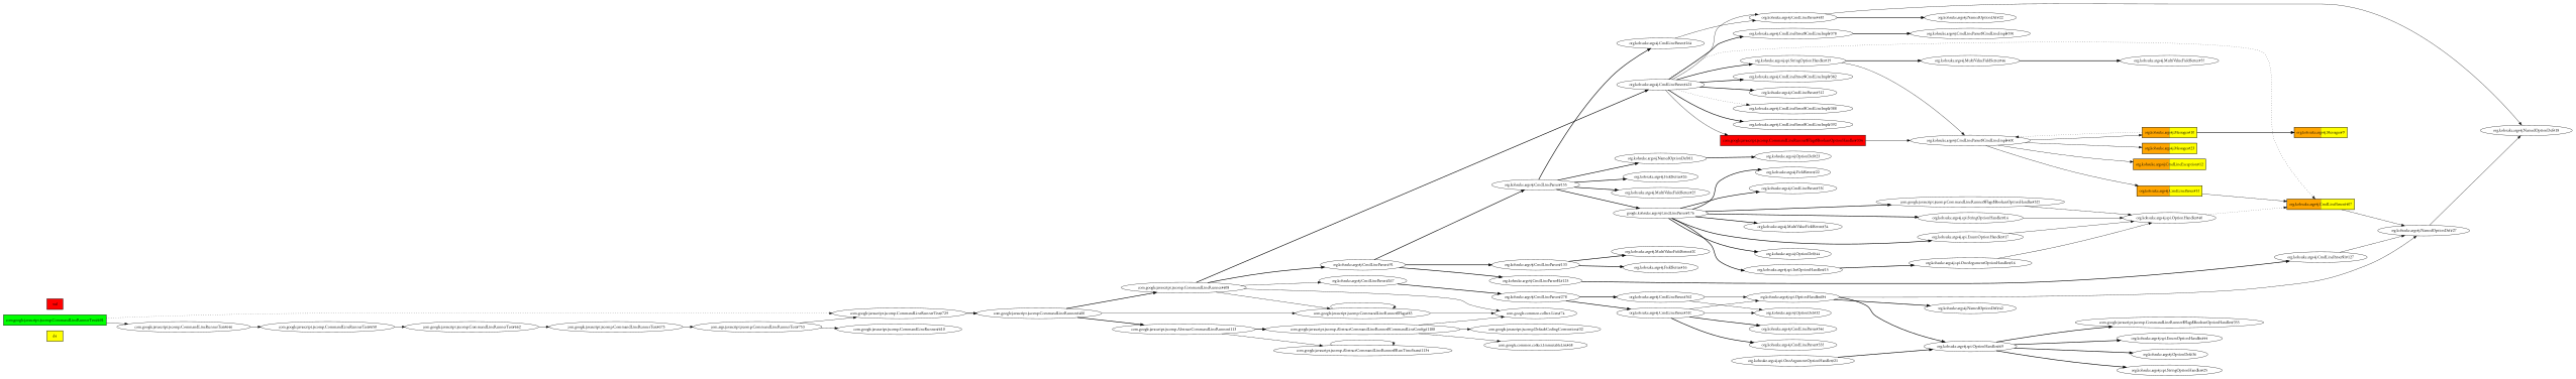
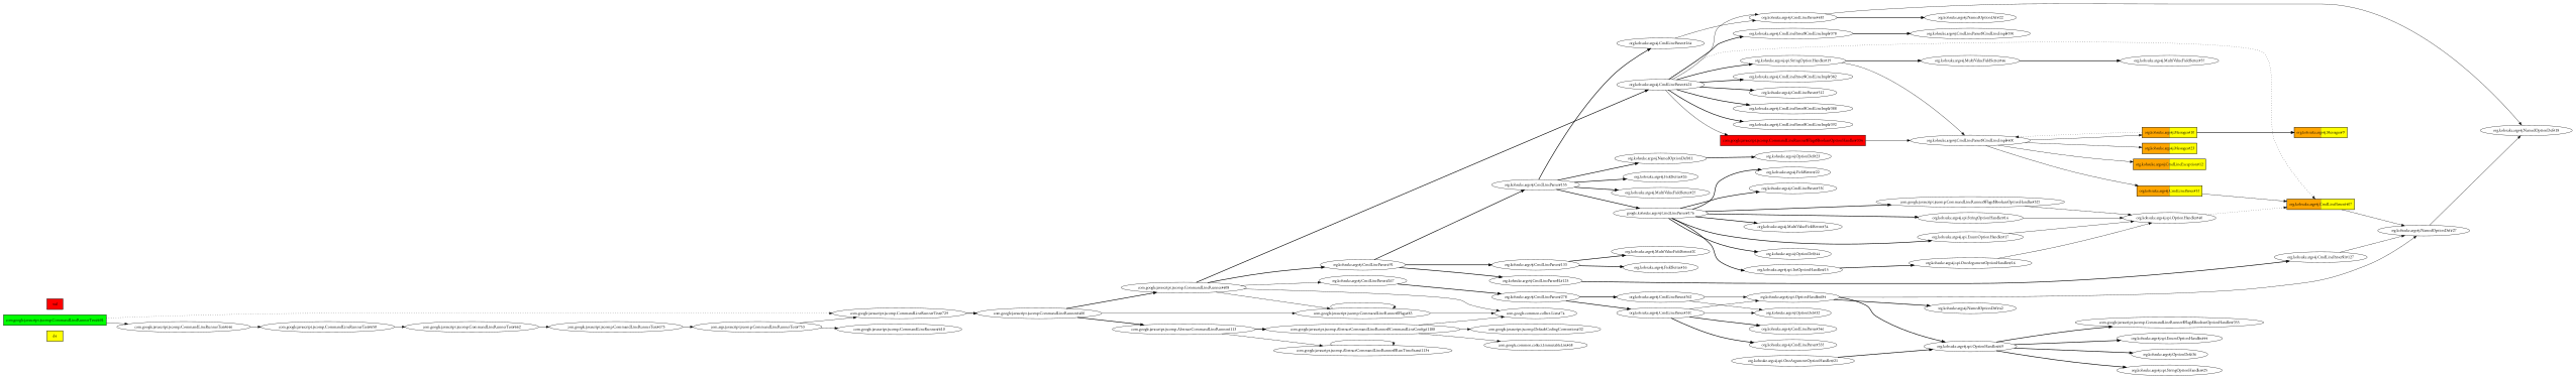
  digraph {
    fontname="EB Garamond"
    rankdir=LR
    node [fontname="EB Garamond"]
    edge [fontname="EB Garamond" style=bold]
    d4 [fillcolor=yellow shape=box style=striped]
    "org.kohsuke.args4j.Messages#23" [fillcolor="orange:yellow" shape=box style=striped]
    "org.kohsuke.args4j.Messages#9" [fillcolor="orange:yellow" shape=box style=striped]
    "org.kohsuke.args4j.CmdLineException#12" [fillcolor="orange:yellow" shape=box style=striped]
    "com.google.javascript.jscomp.CommandLineRunnerTest#601" [fillcolor=green shape=box style=striped]
    "com.google.javascript.jscomp.CommandLineRunnerTest#729"
    "com.google.javascript.jscomp.CommandLineRunnerTest#646"
    "com.google.javascript.jscomp.CommandLineRunner#400"
    "com.google.javascript.jscomp.CommandLineRunnerTest#650"
    "org.kohsuke.args4j.CmdLineParser#407" [fillcolor="orange:yellow" shape=box style=striped]
    "org.kohsuke.args4j.NamedOptionDef#27"
    "org.kohsuke.args4j.NamedOptionDef#18"
    "org.kohsuke.args4j.Messages#10" [fillcolor="orange:yellow" shape=box style=striped]
    "org.kohsuke.args4j.CmdLineParser$CmdLineImpl#400"
    "org.kohsuke.args4j.CmdLineParser#53" [fillcolor="orange:yellow" shape=box style=striped]
    "com.google.javascript.jscomp.CommandLineRunner$Flags$BooleanOptionHandler#334" [fillcolor=red shape=box style=striped]
    real [fillcolor=red shape=box style=striped]
    n18 [label="google.kohsuke.args4j.CmdLineParser#176"]
    "org.kohsuke.args4j.spi.StringOptionHandler#14"
    "org.kohsuke.args4j.FieldSetter#22"
    "org.kohsuke.args4j.CmdLineParser#550"
    "com.google.javascript.jscomp.CommandLineRunner$Flags$BooleanOptionHandler#329"
    "org.kohsuke.args4j.spi.EnumOptionHandler#17"
    "org.kohsuke.args4j.MultiValueFieldSetter#34"
    "org.kohsuke.args4j.spi.IntOptionHandler#15"
    "org.kohsuke.args4j.OptionDef#44"
    "org.kohsuke.args4j.spi.OptionHandler#40"
    "org.kohsuke.args4j.spi.OneArgumentOptionHandler#16"
    "org.kohsuke.args4j.CmdLineParser#278"
    "org.kohsuke.args4j.CmdLineParser#362"
    "org.kohsuke.args4j.CmdLineParser#310"
    "org.kohsuke.args4j.spi.OptionHandler#84"
    "org.kohsuke.args4j.OptionDef#32"
    "org.kohsuke.args4j.CmdLineParser#346"
    "org.kohsuke.args4j.CmdLineParser#335"
    "org.kohsuke.args4j.spi.OptionHandler#69"
    "org.kohsuke.args4j.NamedOptionDef#42"
    "org.kohsuke.args4j.CmdLineParser#164"
    "org.kohsuke.args4j.CmdLineParser#483"
    "org.kohsuke.args4j.NamedOptionDef#22"
    "org.kohsuke.args4j.CmdLineParser#421"
    "org.kohsuke.args4j.CmdLineParser$CmdLineImpl#378"
    "org.kohsuke.args4j.spi.StringOptionHandler#19"
    "org.kohsuke.args4j.CmdLineParser$CmdLineImpl#382"
    "org.kohsuke.args4j.CmdLineParser#512"
    "org.kohsuke.args4j.CmdLineParser$CmdLineImpl#388"
    "org.kohsuke.args4j.CmdLineParser$CmdLineImpl#392"
    "org.kohsuke.args4j.CmdLineParser$CmdLineImpl#396"
    "org.kohsuke.args4j.MultiValueFieldSetter#46"
    "org.kohsuke.args4j.CmdLineParser#155"
    "org.kohsuke.args4j.FieldSetter#26"
    "org.kohsuke.args4j.MultiValueFieldSetter#29"
    "org.kohsuke.args4j.NamedOptionDef#11"
    "org.kohsuke.args4j.OptionDef#23"
    "com.google.javascript.jscomp.CommandLineRunner$Flags$BooleanOptionHandler#355"
    "org.kohsuke.args4j.spi.EnumOptionHandler#44"
    "org.kohsuke.args4j.OptionDef#36"
    "org.kohsuke.args4j.spi.StringOptionHandler#25"
    "org.kohsuke.args4j.spi.OneArgumentOptionHandler#21"
    "org.kohsuke.args4j.MultiValueFieldSetter#59"
    "com.google.javascript.jscomp.CommandLineRunner#408"
    "com.google.javascript.jscomp.CommandLineRunner$Flags#83"
    "com.google.javascript.jscomp.AbstractCommandLineRunner#113"
    "com.google.common.collect.Lists#74"
    "org.kohsuke.args4j.CmdLineParser#91"
    "org.kohsuke.args4j.CmdLineParser#267"
    "com.google.javascript.jscomp.AbstractCommandLineRunner$CommandLineConfig#1188"
    "com.google.javascript.jscomp.AbstractCommandLineRunner$RunTimeStats#1134"
    n69 [label="com.args.javascript.jscomp.CommandLineRunnerTest#753"]
    "com.google.javascript.jscomp.CommandLineRunnerTest#673"
    "com.google.javascript.jscomp.CommandLineRunner#610"
    "org.kohsuke.args4j.CmdLineParser$1#125"
    "org.kohsuke.args4j.CmdLineParser#133"
    "com.google.javascript.jscomp.CommandLineRunnerTest#662"
    "org.kohsuke.args4j.CmdLineParser$1#127"
    "com.google.javascript.jscomp.DefaultCodingConvention#32"
    "com.google.common.collect.ImmutableList#68"
    "org.kohsuke.args4j.MultiValueFieldSetter#20"
    "org.kohsuke.args4j.FieldSetter#16"
    "com.google.javascript.jscomp.CommandLineRunnerTest#601" -> "com.google.javascript.jscomp.CommandLineRunnerTest#729" [style=dotted]
    "com.google.javascript.jscomp.CommandLineRunnerTest#601" -> "com.google.javascript.jscomp.CommandLineRunnerTest#646" [style=""]
    "com.google.javascript.jscomp.CommandLineRunnerTest#729" -> "com.google.javascript.jscomp.CommandLineRunner#400"
    "com.google.javascript.jscomp.CommandLineRunnerTest#646" -> "com.google.javascript.jscomp.CommandLineRunnerTest#650" [style=""]
    "com.google.javascript.jscomp.CommandLineRunner#400" -> "com.google.javascript.jscomp.CommandLineRunner#408"
    "com.google.javascript.jscomp.CommandLineRunner#400" -> "com.google.javascript.jscomp.CommandLineRunner$Flags#83" [style=""]
    "com.google.javascript.jscomp.CommandLineRunner#400" -> "com.google.javascript.jscomp.AbstractCommandLineRunner#113"
    "com.google.javascript.jscomp.CommandLineRunnerTest#650" -> "com.google.javascript.jscomp.CommandLineRunnerTest#662" [style=""]
    "org.kohsuke.args4j.CmdLineParser#407" -> "org.kohsuke.args4j.NamedOptionDef#27" [style=""]
    "org.kohsuke.args4j.NamedOptionDef#27" -> "org.kohsuke.args4j.NamedOptionDef#18" [style=""]
    "org.kohsuke.args4j.Messages#10" -> "org.kohsuke.args4j.Messages#9"
    "org.kohsuke.args4j.Messages#10" -> "org.kohsuke.args4j.CmdLineParser$CmdLineImpl#400" [style=dotted]
    "org.kohsuke.args4j.CmdLineParser$CmdLineImpl#400" -> "org.kohsuke.args4j.Messages#23" [style=""]
    "org.kohsuke.args4j.CmdLineParser$CmdLineImpl#400" -> "org.kohsuke.args4j.CmdLineException#12" [style=""]
    "org.kohsuke.args4j.CmdLineParser$CmdLineImpl#400" -> "org.kohsuke.args4j.Messages#10" [style=""]
    "org.kohsuke.args4j.CmdLineParser$CmdLineImpl#400" -> "org.kohsuke.args4j.CmdLineParser#53" [style=""]
    "org.kohsuke.args4j.CmdLineParser#53" -> "org.kohsuke.args4j.CmdLineParser#407" [style=""]
    "com.google.javascript.jscomp.CommandLineRunner$Flags$BooleanOptionHandler#334" -> "org.kohsuke.args4j.CmdLineParser$CmdLineImpl#400" [style=""]
    n18 -> "org.kohsuke.args4j.spi.StringOptionHandler#14"
    n18 -> "org.kohsuke.args4j.FieldSetter#22"
    n18 -> "org.kohsuke.args4j.CmdLineParser#550"
    n18 -> "com.google.javascript.jscomp.CommandLineRunner$Flags$BooleanOptionHandler#329"
    n18 -> "org.kohsuke.args4j.spi.EnumOptionHandler#17"
    n18 -> "org.kohsuke.args4j.MultiValueFieldSetter#34"
    n18 -> "org.kohsuke.args4j.spi.IntOptionHandler#15"
    n18 -> "org.kohsuke.args4j.OptionDef#44"
    "org.kohsuke.args4j.spi.StringOptionHandler#14" -> "org.kohsuke.args4j.spi.OptionHandler#40" [style=""]
    "com.google.javascript.jscomp.CommandLineRunner$Flags$BooleanOptionHandler#329" -> "org.kohsuke.args4j.spi.OptionHandler#40" [style=""]
    "org.kohsuke.args4j.spi.EnumOptionHandler#17" -> "org.kohsuke.args4j.spi.OptionHandler#40" [style=""]
    "org.kohsuke.args4j.spi.IntOptionHandler#15" -> "org.kohsuke.args4j.spi.OneArgumentOptionHandler#16"
    "org.kohsuke.args4j.spi.OptionHandler#40" -> "org.kohsuke.args4j.CmdLineParser#407" [style=dotted]
    "org.kohsuke.args4j.spi.OneArgumentOptionHandler#16" -> "org.kohsuke.args4j.spi.OptionHandler#40" [style=""]
    "org.kohsuke.args4j.CmdLineParser#278" -> "org.kohsuke.args4j.CmdLineParser#362"
    "org.kohsuke.args4j.CmdLineParser#278" -> "org.kohsuke.args4j.CmdLineParser#310"
    "org.kohsuke.args4j.CmdLineParser#362" -> "org.kohsuke.args4j.spi.OptionHandler#84" [style=""]
    "org.kohsuke.args4j.CmdLineParser#362" -> "org.kohsuke.args4j.OptionDef#32" [style=""]
    "org.kohsuke.args4j.CmdLineParser#310" -> "org.kohsuke.args4j.spi.OptionHandler#84" [style=""]
    "org.kohsuke.args4j.CmdLineParser#310" -> "org.kohsuke.args4j.OptionDef#32" [style=""]
    "org.kohsuke.args4j.CmdLineParser#310" -> "org.kohsuke.args4j.CmdLineParser#346"
    "org.kohsuke.args4j.CmdLineParser#310" -> "org.kohsuke.args4j.CmdLineParser#335"
    "org.kohsuke.args4j.spi.OptionHandler#84" -> "org.kohsuke.args4j.NamedOptionDef#27" [style=""]
    "org.kohsuke.args4j.spi.OptionHandler#84" -> "org.kohsuke.args4j.spi.OptionHandler#69"
    "org.kohsuke.args4j.spi.OptionHandler#84" -> "org.kohsuke.args4j.NamedOptionDef#42"
    "org.kohsuke.args4j.spi.OptionHandler#69" -> "com.google.javascript.jscomp.CommandLineRunner$Flags$BooleanOptionHandler#355"
    "org.kohsuke.args4j.spi.OptionHandler#69" -> "org.kohsuke.args4j.spi.EnumOptionHandler#44"
    "org.kohsuke.args4j.spi.OptionHandler#69" -> "org.kohsuke.args4j.OptionDef#36"
    "org.kohsuke.args4j.spi.OptionHandler#69" -> "org.kohsuke.args4j.spi.StringOptionHandler#25"
    "org.kohsuke.args4j.CmdLineParser#164" -> "org.kohsuke.args4j.CmdLineParser#483" [style=""]
    "org.kohsuke.args4j.CmdLineParser#483" -> "org.kohsuke.args4j.NamedOptionDef#18" [style=""]
    "org.kohsuke.args4j.CmdLineParser#483" -> "org.kohsuke.args4j.NamedOptionDef#22"
    "org.kohsuke.args4j.CmdLineParser#421" -> "org.kohsuke.args4j.CmdLineParser#407" [style=dotted]
    "org.kohsuke.args4j.CmdLineParser#421" -> "com.google.javascript.jscomp.CommandLineRunner$Flags$BooleanOptionHandler#334" [style=""]
    "org.kohsuke.args4j.CmdLineParser#421" -> "org.kohsuke.args4j.CmdLineParser#483" [style=""]
    "org.kohsuke.args4j.CmdLineParser#421" -> "org.kohsuke.args4j.CmdLineParser$CmdLineImpl#378"
    "org.kohsuke.args4j.CmdLineParser#421" -> "org.kohsuke.args4j.spi.StringOptionHandler#19"
    "org.kohsuke.args4j.CmdLineParser#421" -> "org.kohsuke.args4j.CmdLineParser$CmdLineImpl#382"
    "org.kohsuke.args4j.CmdLineParser#421" -> "org.kohsuke.args4j.CmdLineParser#512"
-   "org.kohsuke.args4j.CmdLineParser#421" -> "org.kohsuke.args4j.CmdLineParser$CmdLineImpl#388" [style=dotted]
+   "org.kohsuke.args4j.CmdLineParser#421" -> "org.kohsuke.args4j.CmdLineParser$CmdLineImpl#388"
    "org.kohsuke.args4j.CmdLineParser#421" -> "org.kohsuke.args4j.CmdLineParser$CmdLineImpl#392"
    "org.kohsuke.args4j.CmdLineParser$CmdLineImpl#378" -> "org.kohsuke.args4j.CmdLineParser$CmdLineImpl#396"
    "org.kohsuke.args4j.spi.StringOptionHandler#19" -> "org.kohsuke.args4j.CmdLineParser$CmdLineImpl#400" [style=""]
    "org.kohsuke.args4j.spi.StringOptionHandler#19" -> "org.kohsuke.args4j.MultiValueFieldSetter#46"
    "org.kohsuke.args4j.MultiValueFieldSetter#46" -> "org.kohsuke.args4j.MultiValueFieldSetter#59"
    "org.kohsuke.args4j.CmdLineParser#155" -> n18
    "org.kohsuke.args4j.CmdLineParser#155" -> "org.kohsuke.args4j.CmdLineParser#164"
    "org.kohsuke.args4j.CmdLineParser#155" -> "org.kohsuke.args4j.FieldSetter#26"
    "org.kohsuke.args4j.CmdLineParser#155" -> "org.kohsuke.args4j.MultiValueFieldSetter#29"
    "org.kohsuke.args4j.CmdLineParser#155" -> "org.kohsuke.args4j.NamedOptionDef#11"
    "org.kohsuke.args4j.NamedOptionDef#11" -> "org.kohsuke.args4j.OptionDef#23"
    "org.kohsuke.args4j.spi.OneArgumentOptionHandler#21" -> "org.kohsuke.args4j.spi.OptionHandler#69"
    "com.google.javascript.jscomp.CommandLineRunner#408" -> "org.kohsuke.args4j.CmdLineParser#421"
    "com.google.javascript.jscomp.CommandLineRunner#408" -> "com.google.javascript.jscomp.CommandLineRunner$Flags#83" [style=""]
    "com.google.javascript.jscomp.CommandLineRunner#408" -> "com.google.common.collect.Lists#74" [style=""]
    "com.google.javascript.jscomp.CommandLineRunner#408" -> "org.kohsuke.args4j.CmdLineParser#91"
    "com.google.javascript.jscomp.CommandLineRunner#408" -> "org.kohsuke.args4j.CmdLineParser#267" [style=""]
    "com.google.javascript.jscomp.CommandLineRunner$Flags#83" -> "com.google.javascript.jscomp.CommandLineRunner$Flags#83" [style=""]
    "com.google.javascript.jscomp.CommandLineRunner$Flags#83" -> "com.google.common.collect.Lists#74" [style=""]
    "com.google.javascript.jscomp.AbstractCommandLineRunner#113" -> "com.google.javascript.jscomp.AbstractCommandLineRunner$CommandLineConfig#1188"
    "com.google.javascript.jscomp.AbstractCommandLineRunner#113" -> "com.google.javascript.jscomp.AbstractCommandLineRunner$RunTimeStats#1134" [style=""]
    "org.kohsuke.args4j.CmdLineParser#91" -> "org.kohsuke.args4j.CmdLineParser#155"
    "org.kohsuke.args4j.CmdLineParser#91" -> "org.kohsuke.args4j.CmdLineParser$1#125"
    "org.kohsuke.args4j.CmdLineParser#91" -> "org.kohsuke.args4j.CmdLineParser#133"
    "org.kohsuke.args4j.CmdLineParser#267" -> "org.kohsuke.args4j.CmdLineParser#278"
    "com.google.javascript.jscomp.AbstractCommandLineRunner$CommandLineConfig#1188" -> "com.google.common.collect.Lists#74" [style=""]
    "com.google.javascript.jscomp.AbstractCommandLineRunner$CommandLineConfig#1188" -> "com.google.javascript.jscomp.DefaultCodingConvention#32" [style=""]
    "com.google.javascript.jscomp.AbstractCommandLineRunner$CommandLineConfig#1188" -> "com.google.common.collect.ImmutableList#68" [style=""]
    "com.google.javascript.jscomp.AbstractCommandLineRunner$RunTimeStats#1134" -> "com.google.javascript.jscomp.AbstractCommandLineRunner$RunTimeStats#1134" [style=""]
    n69 -> "com.google.javascript.jscomp.CommandLineRunnerTest#729" [style=""]
    n69 -> "com.google.javascript.jscomp.CommandLineRunner#610" [style=""]
    "com.google.javascript.jscomp.CommandLineRunnerTest#673" -> n69 [style=""]
    "org.kohsuke.args4j.CmdLineParser$1#125" -> "org.kohsuke.args4j.CmdLineParser$1#127"
    "org.kohsuke.args4j.CmdLineParser#133" -> "org.kohsuke.args4j.MultiValueFieldSetter#20"
    "org.kohsuke.args4j.CmdLineParser#133" -> "org.kohsuke.args4j.FieldSetter#16"
    "com.google.javascript.jscomp.CommandLineRunnerTest#662" -> "com.google.javascript.jscomp.CommandLineRunnerTest#673" [style=""]
    "org.kohsuke.args4j.CmdLineParser$1#127" -> "org.kohsuke.args4j.NamedOptionDef#27" [style=""]
  }
